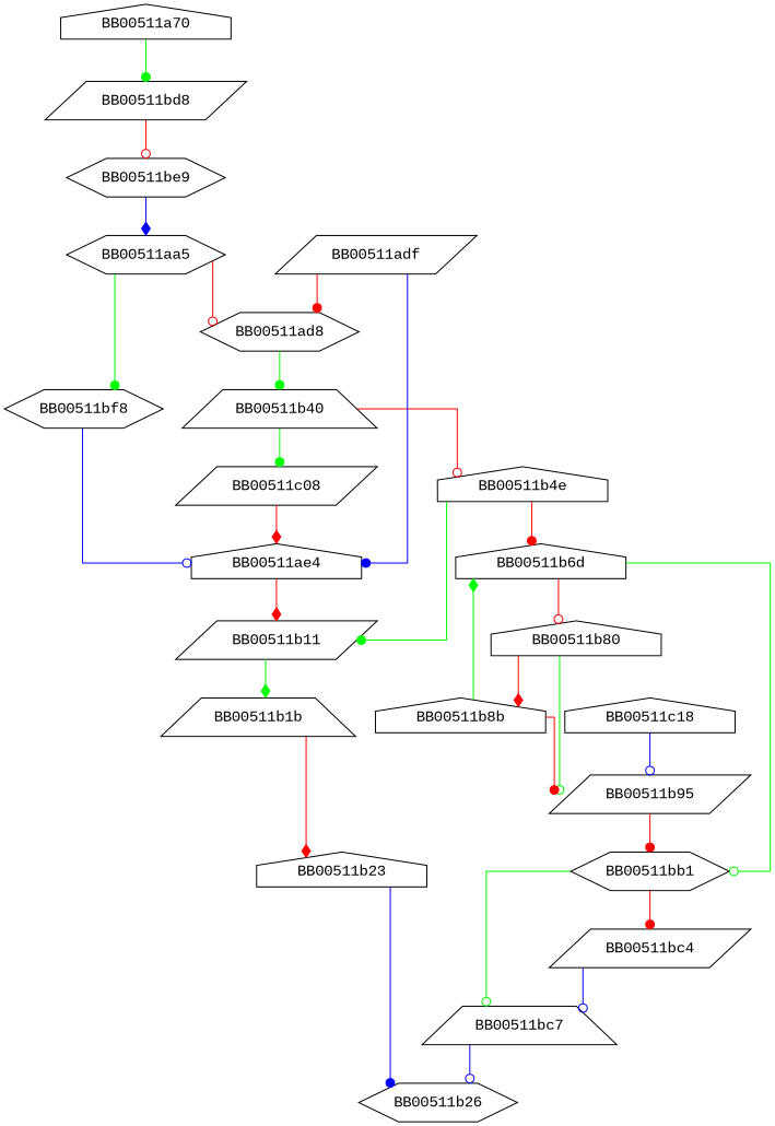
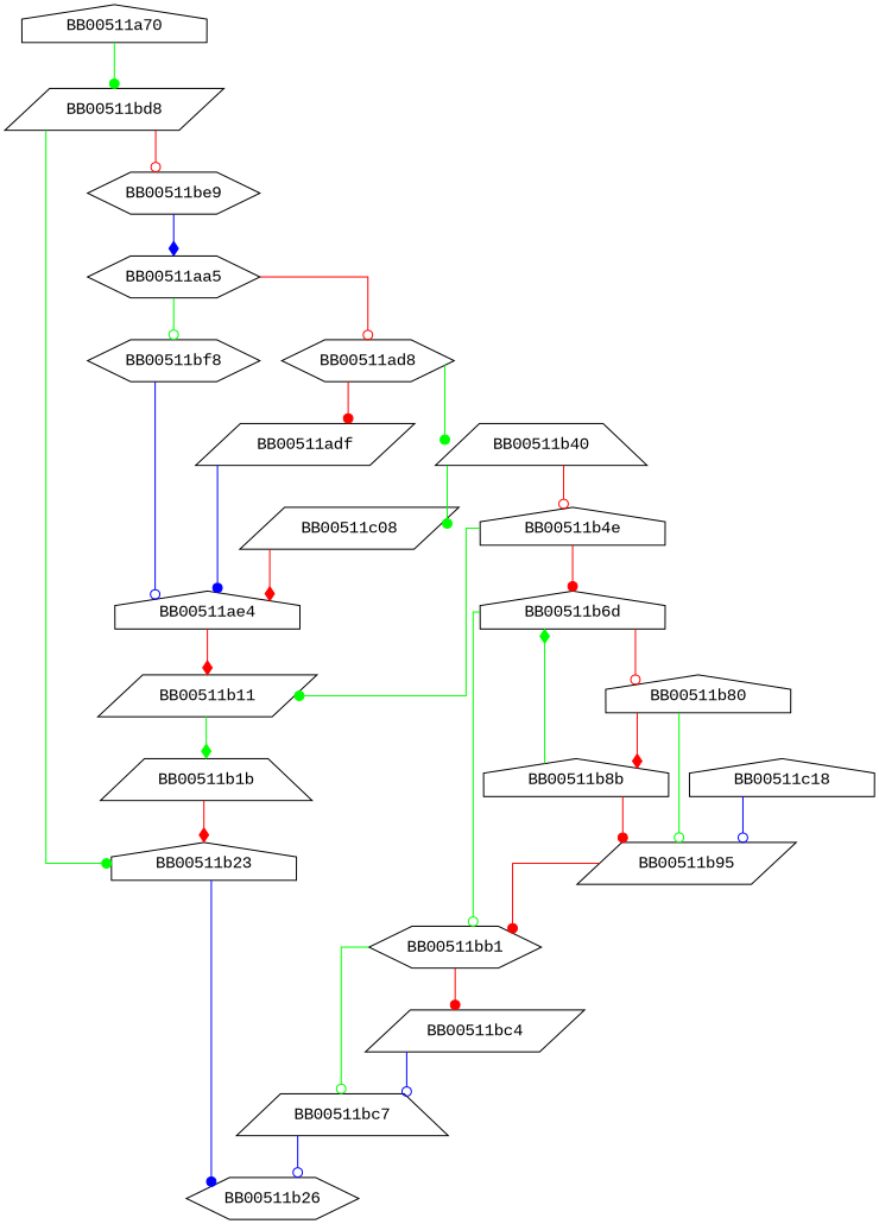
  digraph {
    fontname="Liberation Mono"
    splines=ortho
    node [fontname="Liberation Mono" shape=house]
    edge [arrowhead=dot color=red fontname="Liberation Mono"]
    BB00511bd8 [shape=parallelogram]
    BB00511a70
    BB00511b23
    BB00511be9 [shape=hexagon]
    BB00511b26 [shape=hexagon]
    BB00511aa5 [shape=hexagon]
    BB00511bf8 [shape=hexagon]
    BB00511ad8 [shape=hexagon]
    BB00511ae4
    BB00511b40 [shape=trapezium]
    BB00511adf [shape=parallelogram]
    BB00511b11 [shape=parallelogram]
    BB00511c08 [shape=parallelogram]
    BB00511b4e
    BB00511b6d
    BB00511b1b [shape=trapezium]
    BB00511bb1 [shape=hexagon]
    BB00511b80
    BB00511bc7 [shape=trapezium]
    BB00511bc4 [shape=parallelogram]
    BB00511b95 [shape=parallelogram]
    BB00511b8b
    BB00511c18
+   BB00511bd8 -> BB00511b23 [color=green]
    BB00511bd8 -> BB00511be9 [arrowhead=odot]
    BB00511a70 -> BB00511bd8 [color=green]
    BB00511b23 -> BB00511b26 [color=blue]
    BB00511be9 -> BB00511aa5 [arrowhead=diamond color=blue]
-   BB00511aa5 -> BB00511bf8 [color=green]
+   BB00511aa5 -> BB00511bf8 [arrowhead=odot color=green]
    BB00511aa5 -> BB00511ad8 [arrowhead=odot]
    BB00511bf8 -> BB00511ae4 [arrowhead=odot color=blue]
    BB00511ad8 -> BB00511b40 [color=green]
-   BB00511adf -> BB00511ad8
+   BB00511ad8 -> BB00511adf
    BB00511ae4 -> BB00511b11 [arrowhead=diamond]
    BB00511b40 -> BB00511c08 [color=green]
    BB00511b40 -> BB00511b4e [arrowhead=odot]
    BB00511adf -> BB00511ae4 [color=blue]
    BB00511b11 -> BB00511b1b [arrowhead=diamond color=green]
    BB00511c08 -> BB00511ae4 [arrowhead=diamond]
    BB00511b4e -> BB00511b11 [color=green]
    BB00511b4e -> BB00511b6d
    BB00511b6d -> BB00511bb1 [arrowhead=odot color=green]
    BB00511b6d -> BB00511b80 [arrowhead=odot]
    BB00511b1b -> BB00511b23 [arrowhead=diamond]
    BB00511bb1 -> BB00511bc7 [arrowhead=odot color=green]
    BB00511bb1 -> BB00511bc4
    BB00511b80 -> BB00511b95 [arrowhead=odot color=green]
    BB00511b80 -> BB00511b8b [arrowhead=diamond]
    BB00511bc7 -> BB00511b26 [arrowhead=odot color=blue]
    BB00511bc4 -> BB00511bc7 [arrowhead=odot color=blue]
    BB00511b95 -> BB00511bb1
    BB00511b8b -> BB00511b6d [arrowhead=diamond color=green]
    BB00511b8b -> BB00511b95
    BB00511c18 -> BB00511b95 [arrowhead=odot color=blue]
  }
